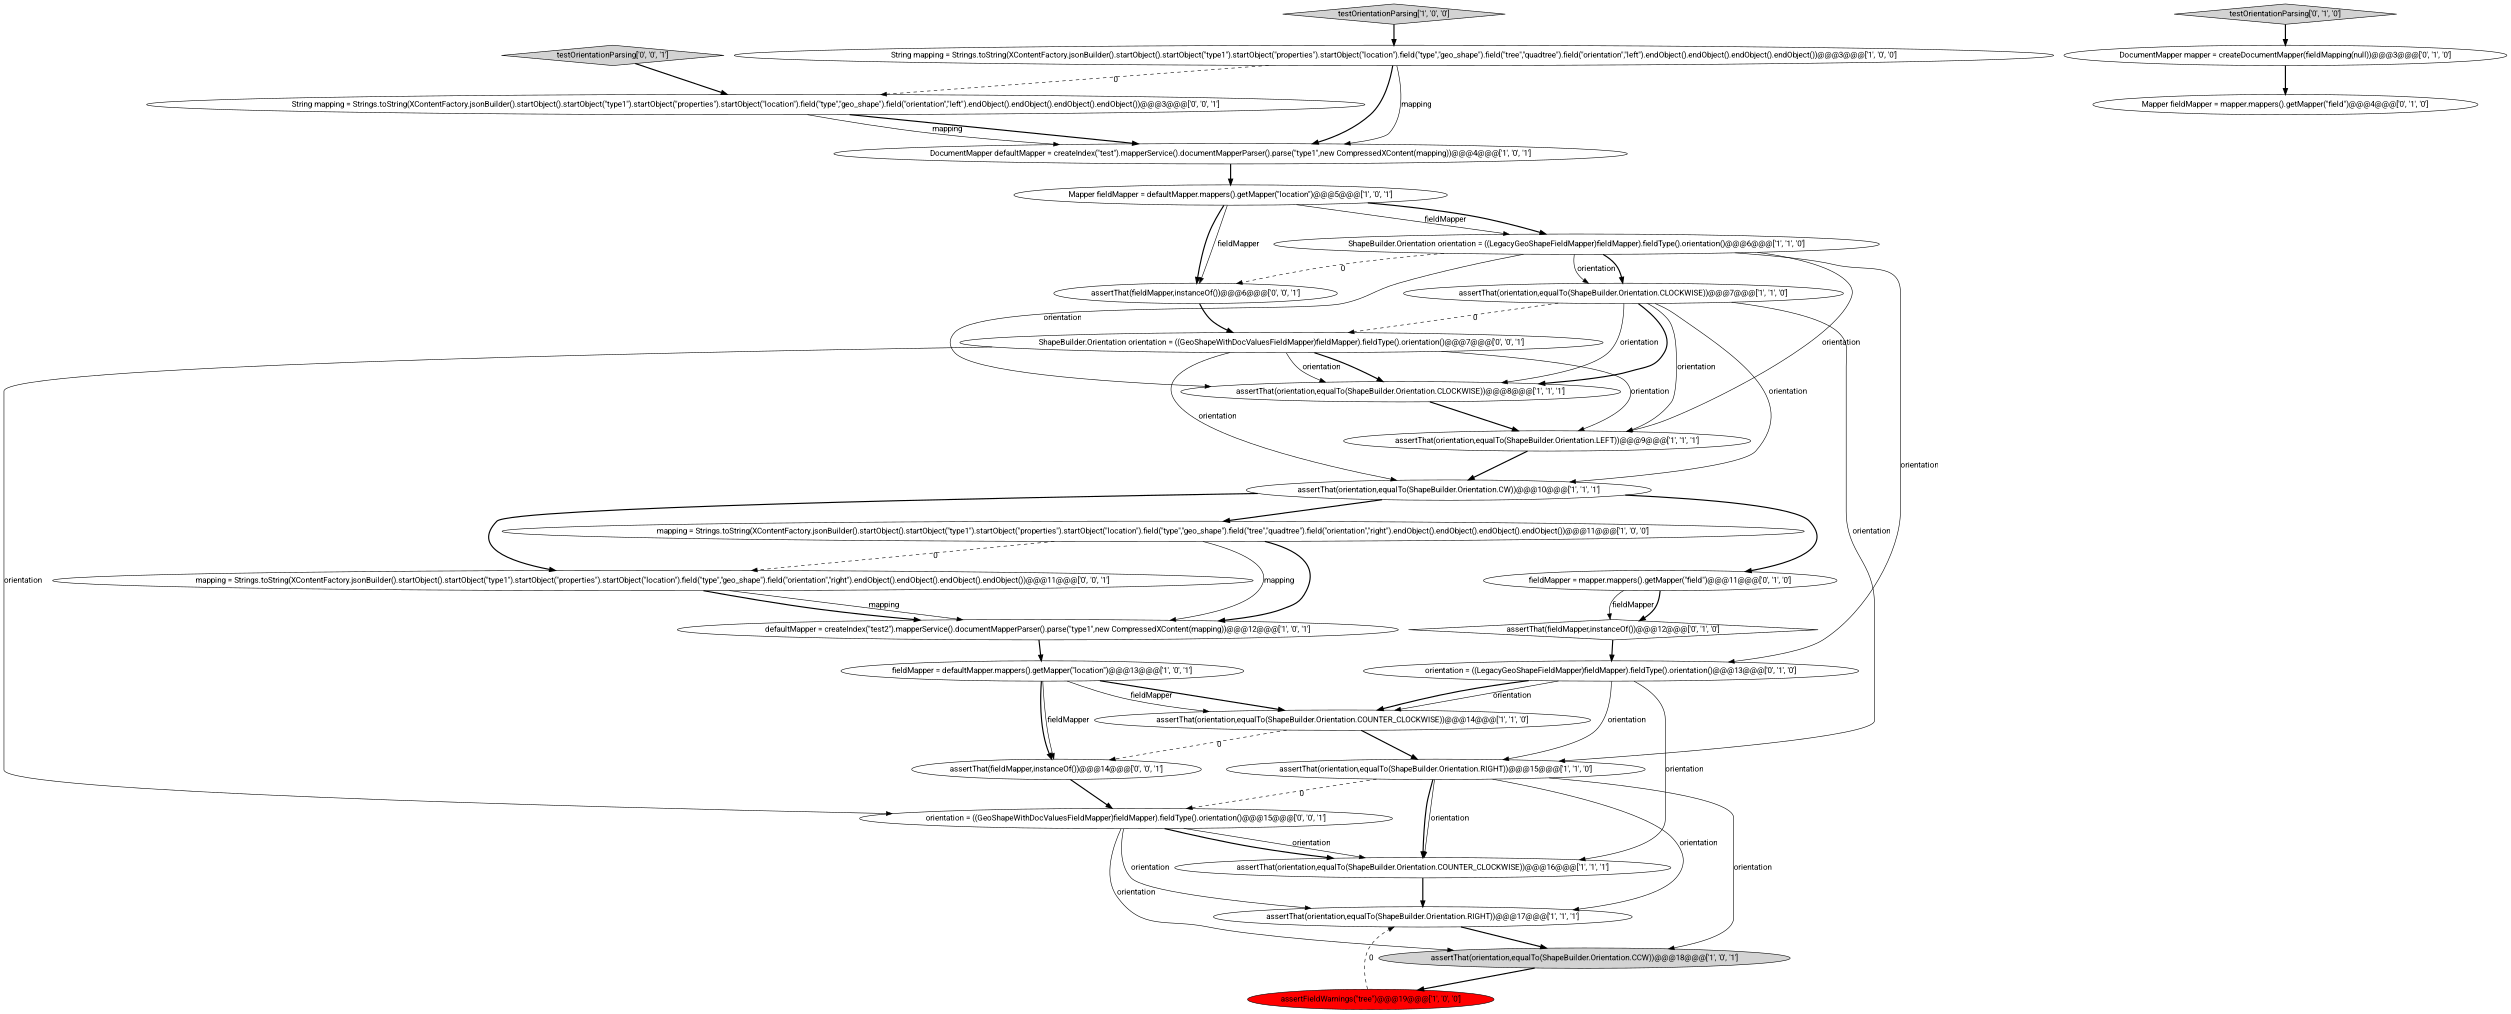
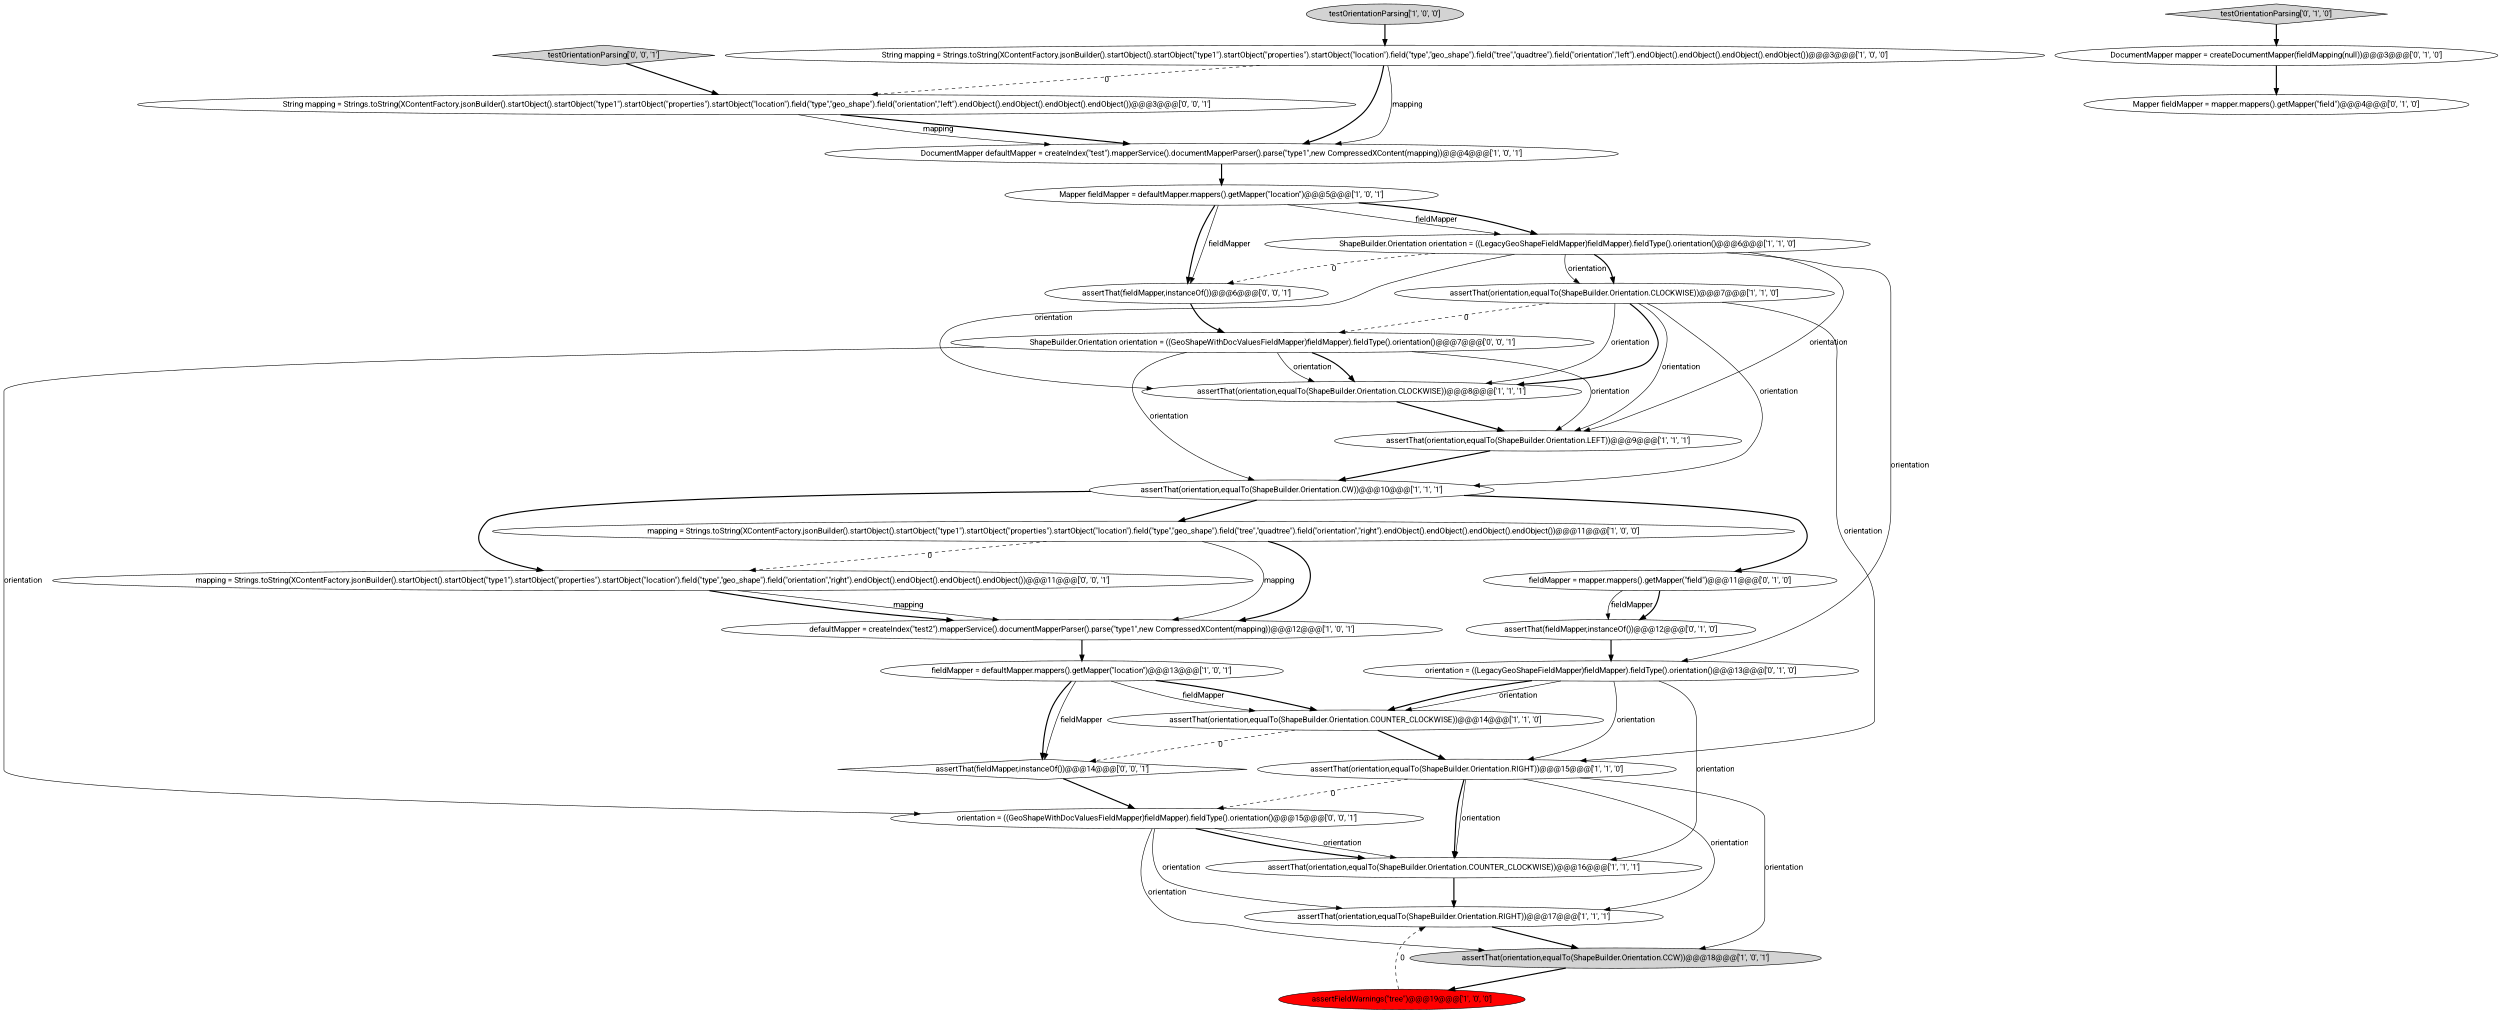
  digraph {
    fontname=Roboto
    node [fillcolor=white fontname=Roboto shape=ellipse style=filled]
    edge [fontname=Roboto style=bold]
    n1 [label="mapping = Strings.toString(XContentFactory.jsonBuilder().startObject().startObject(\"type1\").startObject(\"properties\").startObject(\"location\").field(\"type\",\"geo_shape\").field(\"tree\",\"quadtree\").field(\"orientation\",\"right\").endObject().endObject().endObject().endObject())@@@11@@@['1', '0', '0']"]
    n2 [label="defaultMapper = createIndex(\"test2\").mapperService().documentMapperParser().parse(\"type1\",new CompressedXContent(mapping))@@@12@@@['1', '0', '1']"]
    n3 [label="mapping = Strings.toString(XContentFactory.jsonBuilder().startObject().startObject(\"type1\").startObject(\"properties\").startObject(\"location\").field(\"type\",\"geo_shape\").field(\"orientation\",\"right\").endObject().endObject().endObject().endObject())@@@11@@@['0', '0', '1']"]
    n4 [label="fieldMapper = defaultMapper.mappers().getMapper(\"location\")@@@13@@@['1', '0', '1']"]
    n5 [label="assertThat(orientation,equalTo(ShapeBuilder.Orientation.CLOCKWISE))@@@8@@@['1', '1', '1']"]
    n6 [label="assertThat(orientation,equalTo(ShapeBuilder.Orientation.LEFT))@@@9@@@['1', '1', '1']"]
    n7 [label="assertThat(orientation,equalTo(ShapeBuilder.Orientation.CW))@@@10@@@['1', '1', '1']"]
    n8 [label="String mapping = Strings.toString(XContentFactory.jsonBuilder().startObject().startObject(\"type1\").startObject(\"properties\").startObject(\"location\").field(\"type\",\"geo_shape\").field(\"orientation\",\"left\").endObject().endObject().endObject().endObject())@@@3@@@['0', '0', '1']"]
    n9 [label="DocumentMapper defaultMapper = createIndex(\"test\").mapperService().documentMapperParser().parse(\"type1\",new CompressedXContent(mapping))@@@4@@@['1', '0', '1']"]
    n10 [label="Mapper fieldMapper = defaultMapper.mappers().getMapper(\"location\")@@@5@@@['1', '0', '1']"]
    n11 [label="assertThat(orientation,equalTo(ShapeBuilder.Orientation.COUNTER_CLOCKWISE))@@@14@@@['1', '1', '0']"]
-   n12 [label="assertThat(fieldMapper,instanceOf())@@@14@@@['0', '0', '1']"]
+   n12 [label="assertThat(fieldMapper,instanceOf())@@@14@@@['0', '0', '1']" shape=diamond]
    n13 [label="assertThat(orientation,equalTo(ShapeBuilder.Orientation.RIGHT))@@@15@@@['1', '1', '0']"]
    n14 [label="orientation = ((GeoShapeWithDocValuesFieldMapper)fieldMapper).fieldType().orientation()@@@15@@@['0', '0', '1']"]
    n15 [label="fieldMapper = mapper.mappers().getMapper(\"field\")@@@11@@@['0', '1', '0']"]
-   n16 [label="assertThat(fieldMapper,instanceOf())@@@12@@@['0', '1', '0']" shape=diamond]
+   n16 [label="assertThat(fieldMapper,instanceOf())@@@12@@@['0', '1', '0']"]
    n17 [label="orientation = ((LegacyGeoShapeFieldMapper)fieldMapper).fieldType().orientation()@@@13@@@['0', '1', '0']"]
    n18 [label="Mapper fieldMapper = mapper.mappers().getMapper(\"field\")@@@4@@@['0', '1', '0']"]
    n19 [label="assertThat(orientation,equalTo(ShapeBuilder.Orientation.RIGHT))@@@17@@@['1', '1', '1']"]
    n20 [fillcolor=lightgray label="assertThat(orientation,equalTo(ShapeBuilder.Orientation.CCW))@@@18@@@['1', '0', '1']"]
    n21 [fillcolor=red label="assertFieldWarnings(\"tree\")@@@19@@@['1', '0', '0']"]
    n22 [fillcolor=lightgray label="testOrientationParsing['0', '0', '1']" shape=diamond]
    n23 [label="ShapeBuilder.Orientation orientation = ((LegacyGeoShapeFieldMapper)fieldMapper).fieldType().orientation()@@@6@@@['1', '1', '0']"]
    n24 [label="assertThat(fieldMapper,instanceOf())@@@6@@@['0', '0', '1']"]
    n25 [label="assertThat(orientation,equalTo(ShapeBuilder.Orientation.CLOCKWISE))@@@7@@@['1', '1', '0']"]
    n26 [label="DocumentMapper mapper = createDocumentMapper(fieldMapping(null))@@@3@@@['0', '1', '0']"]
    n27 [label="String mapping = Strings.toString(XContentFactory.jsonBuilder().startObject().startObject(\"type1\").startObject(\"properties\").startObject(\"location\").field(\"type\",\"geo_shape\").field(\"tree\",\"quadtree\").field(\"orientation\",\"left\").endObject().endObject().endObject().endObject())@@@3@@@['1', '0', '0']"]
    n28 [label="assertThat(orientation,equalTo(ShapeBuilder.Orientation.COUNTER_CLOCKWISE))@@@16@@@['1', '1', '1']"]
    n29 [label="ShapeBuilder.Orientation orientation = ((GeoShapeWithDocValuesFieldMapper)fieldMapper).fieldType().orientation()@@@7@@@['0', '0', '1']"]
-   n30 [fillcolor=lightgray label="testOrientationParsing['1', '0', '0']" shape=diamond]
+   n30 [fillcolor=lightgray label="testOrientationParsing['1', '0', '0']"]
    n31 [fillcolor=lightgray label="testOrientationParsing['0', '1', '0']" shape=diamond]
    n1 -> n2
    n1 -> n2 [label=mapping style=solid]
    n1 -> n3 [label=0 style=dashed]
    n2 -> n4
    n3 -> n2 [label=mapping style=solid]
    n3 -> n2
    n4 -> n11
    n4 -> n11 [label=fieldMapper style=solid]
    n4 -> n12 [label=fieldMapper style=solid]
    n4 -> n12
    n5 -> n6
    n6 -> n7
    n7 -> n1
    n7 -> n3
    n7 -> n15
    n8 -> n9
    n8 -> n9 [label=mapping style=solid]
    n9 -> n10
    n10 -> n23 [label=fieldMapper style=solid]
    n10 -> n23
    n10 -> n24 [label=fieldMapper style=solid]
    n10 -> n24
    n11 -> n12 [label=0 style=dashed]
    n11 -> n13
    n12 -> n14
    n13 -> n14 [label=0 style=dashed]
    n13 -> n19 [label=orientation style=solid]
    n13 -> n20 [label=orientation style=solid]
    n13 -> n28 [label=orientation style=solid]
    n13 -> n28
    n14 -> n19 [label=orientation style=solid]
    n14 -> n20 [label=orientation style=solid]
    n14 -> n28 [label=orientation style=solid]
    n14 -> n28
    n15 -> n16 [label=fieldMapper style=solid]
    n15 -> n16
    n16 -> n17
    n17 -> n11 [label=orientation style=solid]
    n17 -> n11
    n17 -> n13 [label=orientation style=solid]
    n17 -> n28 [label=orientation style=solid]
    n19 -> n20
    n20 -> n21
    n21 -> n19 [label=0 style=dashed]
    n22 -> n8
    n23 -> n5 [label=orientation style=solid]
    n23 -> n6 [label=orientation style=solid]
    n23 -> n17 [label=orientation style=solid]
    n23 -> n24 [label=0 style=dashed]
    n23 -> n25 [label=orientation style=solid]
    n23 -> n25
    n24 -> n29
    n25 -> n5
    n25 -> n5 [label=orientation style=solid]
    n25 -> n6 [label=orientation style=solid]
    n25 -> n7 [label=orientation style=solid]
    n25 -> n13 [label=orientation style=solid]
    n25 -> n29 [label=0 style=dashed]
    n26 -> n18
    n27 -> n8 [label=0 style=dashed]
    n27 -> n9 [label=mapping style=solid]
    n27 -> n9
    n28 -> n19
    n29 -> n5
    n29 -> n5 [label=orientation style=solid]
    n29 -> n6 [label=orientation style=solid]
    n29 -> n7 [label=orientation style=solid]
    n29 -> n14 [label=orientation style=solid]
    n30 -> n27
    n31 -> n26
  }
